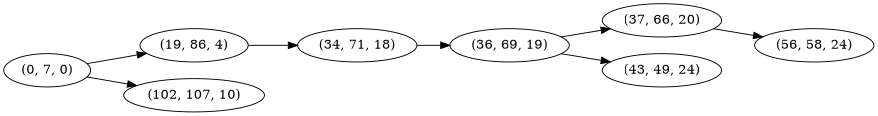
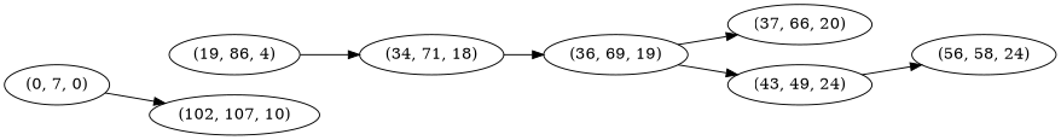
  digraph {
    rankdir=LR
    n1 [label="(0, 7, 0)"]
    "(19, 86, 4)"
    "(102, 107, 10)"
    "(34, 71, 18)"
    "(36, 69, 19)"
    "(37, 66, 20)"
    "(43, 49, 24)"
    "(56, 58, 24)"
-   n1 -> "(19, 86, 4)"
    n1 -> "(102, 107, 10)"
    "(19, 86, 4)" -> "(34, 71, 18)"
    "(34, 71, 18)" -> "(36, 69, 19)"
    "(36, 69, 19)" -> "(37, 66, 20)"
    "(36, 69, 19)" -> "(43, 49, 24)"
-   "(37, 66, 20)" -> "(56, 58, 24)"
+   "(43, 49, 24)" -> "(56, 58, 24)"
  }
